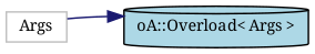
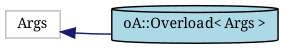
  digraph {
    rankdir=LR
    fontname="Noto Serif"
    node [fontname="Noto Serif" fontsize=10 style=filled]
    n1 [color=grey75 fillcolor=white height=0.2 label=Args shape=box width=0.4]
    n2 [color=black fillcolor=lightblue height=0.2 label="oA::Overload\< Args \>" shape=cylinder width=0.4]
-   n2 -> n1 [color=midnightblue dir=back fontname="Noto Serif" fontsize=10 labelfontname=Helvetica labelfontsize=10 style=solid]
+   n1 -> n2 [color=midnightblue dir=back fontname="Noto Serif" fontsize=10 labelfontname=Helvetica labelfontsize=10 style=solid]
  }
